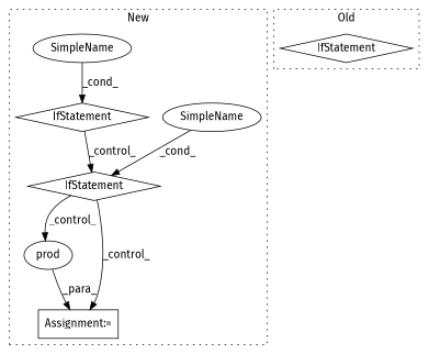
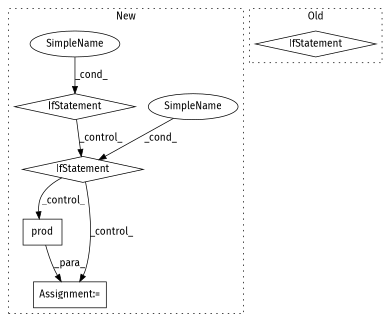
  digraph {
    fontname="Fira Sans"
    node [a=25 shape=diamond fontname="Fira Sans"]
    edge [fontname="Fira Sans"]
-   n1 [a=32 l="5,1" label=prod s="1452,1465" shape=ellipse]
+   n1 [a=32 l="5,1" label=prod s="1452,1465" shape=box]
    n2 [a=7 l=1 label="Assignment:=" s=1444 shape=box]
    n3 [a=42 label=SimpleName shape=ellipse]
    n4 [l="4,2" label=IfStatement s="1398,1427"]
    n5 [a=42 label=SimpleName shape=ellipse]
    n6 [l="4,2" label=IfStatement s="1210,1253"]
    n7 [l=3 label=IfStatement s=1409]
    subgraph cluster_1 {
      label=New
      style=dotted
      n1
      n2
      n3
      n4
      n5
      n6
    }
    subgraph cluster_2 {
      label=Old
      style=dotted
      n7
    }
    n1 -> n2 [label=_para_]
    n3 -> n4 [label=_cond_]
    n4 -> n1 [label=_control_]
    n4 -> n2 [label=_control_]
    n5 -> n6 [label=_cond_]
    n6 -> n4 [label=_control_]
  }
